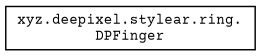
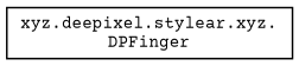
  digraph {
    rankdir=LR
    fontname="Courier Prime"
-   n1 [color=black fillcolor=white fontname="Courier Prime" fontsize=10 height=0.2 label="xyz.deepixel.stylear.ring.\lDPFinger" shape=record style=filled width=0.4]
+   n1 [color=black fillcolor=white fontname="Courier Prime" fontsize=10 height=0.2 label="xyz.deepixel.stylear.xyz.\lDPFinger" shape=record style=filled width=0.4]
  }
